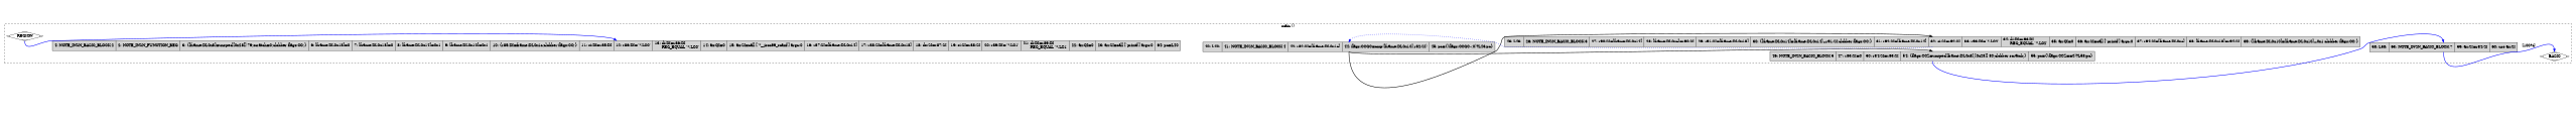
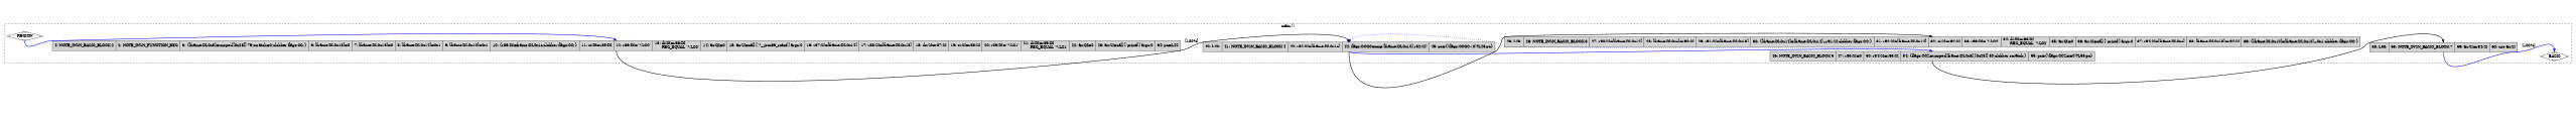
  digraph {
    rankdir=LR
    node [fillcolor=lightgrey shape=record style=filled]
    edge [color=blue constraint=true headport=n style="solid,bold" tailport=s weight=10]
    n1 [fillcolor=white label=REGION shape=Mdiamond]
    n2 [label="{\ \ \ \ 4:\ NOTE_INSN_BASIC_BLOCK\ 2\l|\ \ \ \ 2:\ NOTE_INSN_FUNCTION_BEG\l|\ \ \ \ 3:\ \{[frame:DI-0x8]=unspec[[0x28]]\ 79;scratch=0;clobber\ flags:CC;\}\l|\ \ \ \ 6:\ [frame:DI-0x18]=0\l|\ \ \ \ 7:\ [frame:DI-0x18]=0\l|\ \ \ \ 8:\ [frame:DI-0x14]=0x1\l|\ \ \ \ 9:\ [frame:DI-0x10]=0x1\l|\ \ \ 10:\ \{r85:DI=frame:DI-0x1c;clobber\ flags:CC;\}\l|\ \ \ 11:\ si:DI=r85:DI\l|\ \ \ 12:\ r86:DI=`*.LC0'\l|\ \ \ 13:\ di:DI=r86:DI\l\ \ \ \ \ \ REG_EQUAL\ `*.LC0'\l|\ \ \ 14:\ ax:QI=0\l|\ \ \ 15:\ ax:SI=call\ [`*__isoc99_scanf']\ argc:0\l|\ \ \ 16:\ r87:SI=[frame:DI-0x14]\l|\ \ \ 17:\ r88:SI=[frame:DI-0x18]\l|\ \ \ 18:\ dx:SI=r87:SI\l|\ \ \ 19:\ si:SI=r88:SI\l|\ \ \ 20:\ r89:DI=`*.LC1'\l|\ \ \ 21:\ di:DI=r89:DI\l\ \ \ \ \ \ REG_EQUAL\ `*.LC1'\l|\ \ \ 22:\ ax:QI=0\l|\ \ \ 23:\ ax:SI=call\ [`printf']\ argc:0\l|\ \ \ 64:\ pc=L40\l}"]
    n3 [fillcolor=white label=BASIC shape=Mdiamond]
    n4 [label="{\ \ \ 40:\ L40:\l|\ \ \ 41:\ NOTE_INSN_BASIC_BLOCK\ 4\l|\ \ \ 42:\ r82:SI=[frame:DI-0x1c]\l|\ \ \ 44:\ flags:CCGC=cmp([frame:DI-0x10],r82:SI)\l|\ \ \ 45:\ pc=\{(flags:CCGC\<0)?L43:pc\}\l}"]
    n5 [label="{\ \ \ 46:\ NOTE_INSN_BASIC_BLOCK\ 5\l|\ \ \ 47:\ r83:SI=0\l|\ \ \ 50:\ r84:SI=r83:SI\l|\ \ \ 54:\ \{flags:CCZ=unspec[[frame:DI-0x8],[0x28]]\ 80;clobber\ scratch;\}\l|\ \ \ 55:\ pc=\{(flags:CCZ==0)?L58:pc\}\l}"]
    n6 [label="{\ \ \ 43:\ L43:\l|\ \ \ 26:\ NOTE_INSN_BASIC_BLOCK\ 3\l|\ \ \ 27:\ r90:SI=[frame:DI-0x14]\l|\ \ \ 28:\ [frame:DI-0xc]=r90:SI\l|\ \ \ 29:\ r91:SI=[frame:DI-0x18]\l|\ \ \ 30:\ \{[frame:DI-0x14]=[frame:DI-0x14]+r91:SI;clobber\ flags:CC;\}\l|\ \ \ 31:\ r92:SI=[frame:DI-0x14]\l|\ \ \ 32:\ si:SI=r92:SI\l|\ \ \ 33:\ r93:DI=`*.LC2'\l|\ \ \ 34:\ di:DI=r93:DI\l\ \ \ \ \ \ REG_EQUAL\ `*.LC2'\l|\ \ \ 35:\ ax:QI=0\l|\ \ \ 36:\ ax:SI=call\ [`printf']\ argc:0\l|\ \ \ 37:\ r94:SI=[frame:DI-0xc]\l|\ \ \ 38:\ [frame:DI-0x18]=r94:SI\l|\ \ \ 39:\ \{[frame:DI-0x10]=[frame:DI-0x10]+0x1;clobber\ flags:CC;\}\l}"]
    n7 [label="{\ \ \ 58:\ L58:\l|\ \ \ 63:\ NOTE_INSN_BASIC_BLOCK\ 7\l|\ \ \ 59:\ ax:SI=r84:SI\l|\ \ \ 60:\ use\ ax:SI\l}"]
    subgraph cluster_1 {
      color=black
      label="main ()"
      style=dashed
      n1
      n2
      n3
      n4
      n5
      n6
      n7
    }
    n1 -> n2 [weight=100]
    n1 -> n3 [style=invis color="" weight=""]
-   n4 -> n5 [color=black weight=100]
+   n2 -> n4 [color=black label="[100%]"]
+   n4 -> n5 [weight=100]
    n4 -> n6 [color=black]
-   n5 -> n7
+   n5 -> n7 [color=black]
    n6 -> n4 [constraint=false style="dotted,bold"]
    n7 -> n3 [label="[100%]" weight=100]
  }
